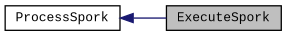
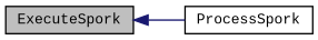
  digraph {
    rankdir=LR
    fontname="Liberation Mono"
    node [color=black fontname="Liberation Mono" fontsize=10 shape=record style=filled]
    n1 [fillcolor=grey75 fontcolor=black height=0.2 label=ExecuteSpork width=0.4]
    n2 [fillcolor=white height=0.2 label=ProcessSpork width=0.4]
-   n2 -> n1 [color=midnightblue dir=back fontname="Liberation Mono" fontsize=10 labelfontname=Helvetica labelfontsize=10 style=solid]
+   n1 -> n2 [color=midnightblue dir=back fontname="Liberation Mono" fontsize=10 labelfontname=Helvetica labelfontsize=10 style=solid]
  }
